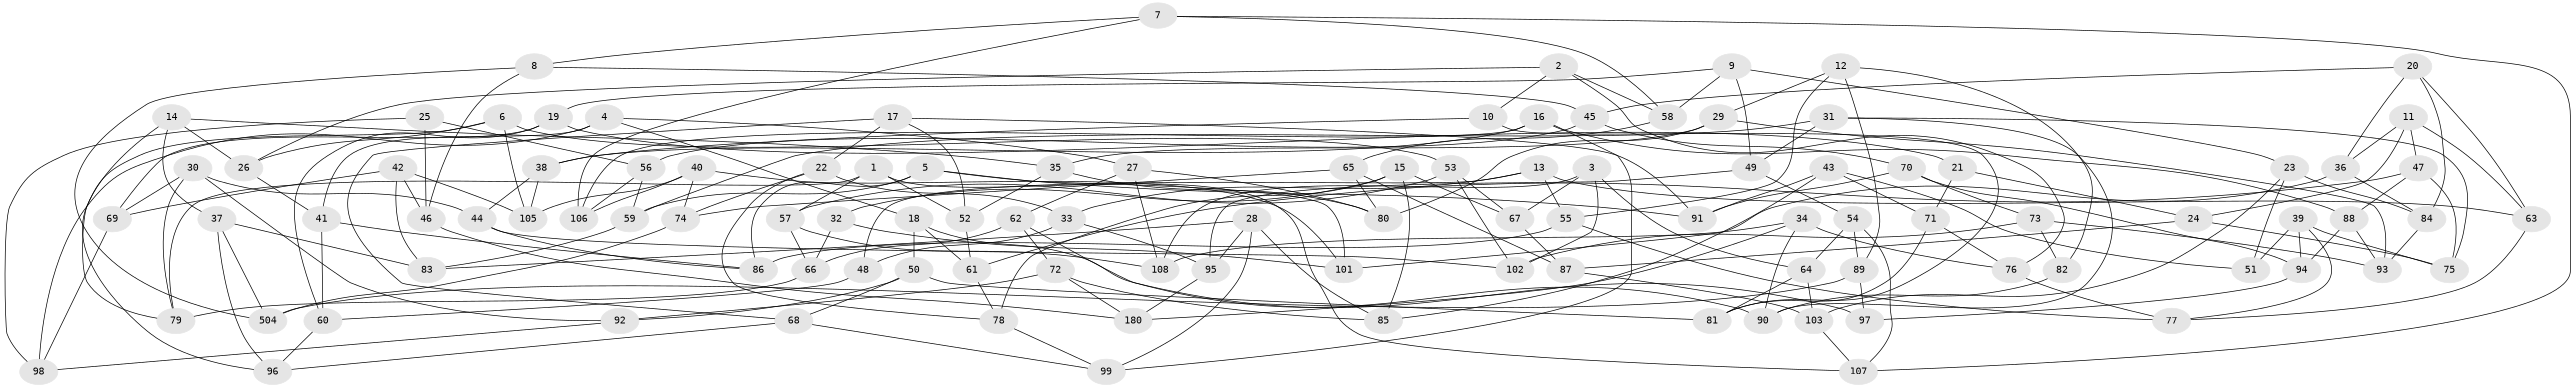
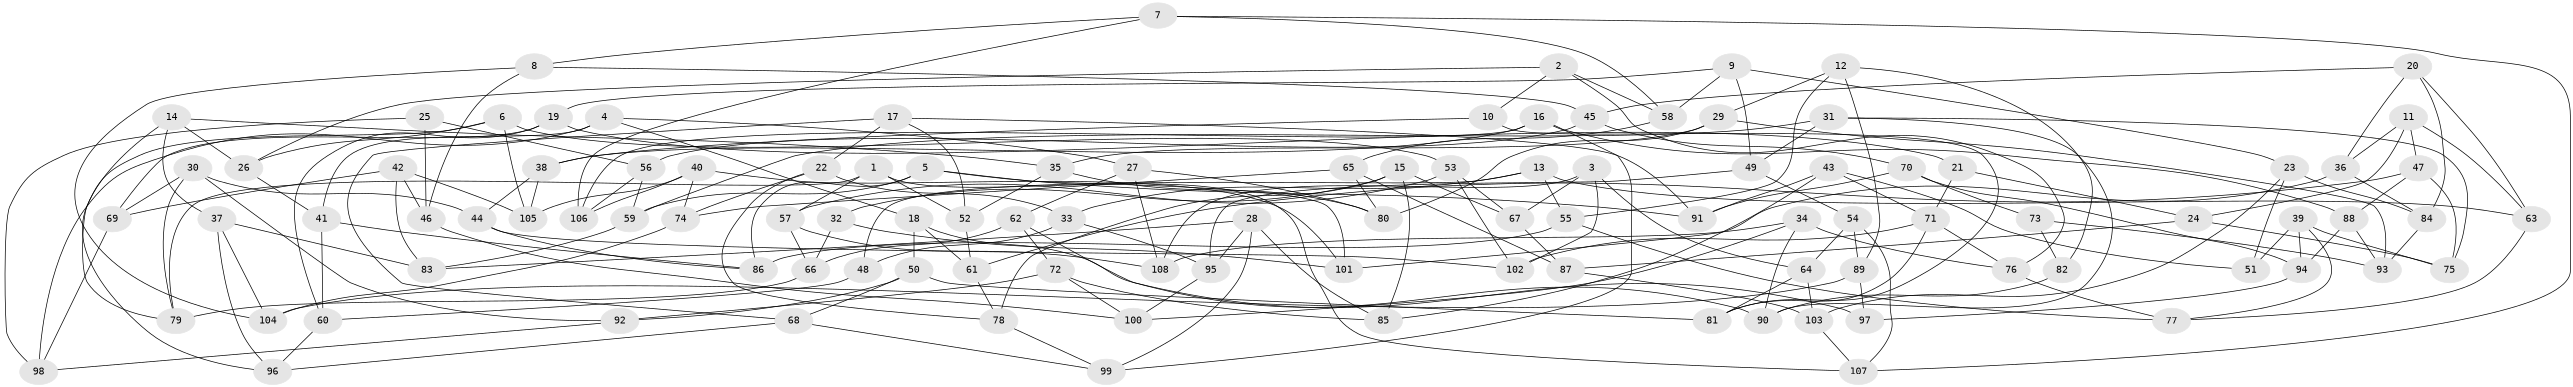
  graph {
    fontname="DejaVu Sans Mono"
    node [color=gray90 fontname="DejaVu Sans Mono" style=filled]
    edge [fontname="DejaVu Sans Mono"]
    1
    52
    57
    79
    107
    61
    108
    66
    2
    10
    26
    58
    76
    38
    81
    41
    65
    77
    3
    64
    67
    102
    103
    87
    4
    18
    27
    98
    97
    50
    62
    80
    86
    60
    5
    59
    91
    101
    83
    6
    53
    96
    105
    7
    8
    106
    45
    46
-   104 [label=504]
+   104
    56
    70
-   100 [label=180]
+   100
    9
    19
    23
    49
    21
    69
    84
    51
    95
    54
    44
    11
    24
    36
    47
    63
    75
    88
    12
    29
    55
    82
    89
    35
    93
    90
    13
    33
    48
    14
    37
    15
    32
    78
    85
    99
    16
    94
    17
    22
    68
    74
    92
    71
    20
    25
    72
    28
    30
    31
    34
    39
    40
    42
    43
    73
    1 -- 52
    1 -- 57
    1 -- 79
    1 -- 107
    52 -- 61
    57 -- 108
    57 -- 66
    61 -- 78
    66 -- 79
    2 -- 10
    2 -- 26
    2 -- 58
    2 -- 76
    10 -- 38
    10 -- 81
    26 -- 41
    58 -- 65
    76 -- 77
    38 -- 105
    38 -- 44
    41 -- 86
    41 -- 60
    65 -- 87
    65 -- 80
    65 -- 74
    3 -- 108
    3 -- 64
    3 -- 67
    3 -- 102
    64 -- 81
    64 -- 103
    67 -- 87
    103 -- 107
    87 -- 103
    4 -- 41
    4 -- 18
    4 -- 27
    4 -- 98
    18 -- 61
    18 -- 97
    18 -- 50
    27 -- 108
    27 -- 62
    27 -- 80
    50 -- 81
    50 -- 68
    50 -- 92
    62 -- 66
    62 -- 90
    62 -- 72
    60 -- 96
    5 -- 86
    5 -- 59
    5 -- 91
    5 -- 101
    59 -- 83
    6 -- 26
    6 -- 53
    6 -- 96
    6 -- 105
    53 -- 57
    53 -- 67
    53 -- 102
    7 -- 107
    7 -- 58
    7 -- 8
    7 -- 106
    8 -- 45
    8 -- 46
    8 -- 104
    45 -- 56
    45 -- 70
    46 -- 100
    56 -- 59
    56 -- 106
    70 -- 91
    70 -- 94
    70 -- 73
    9 -- 58
    9 -- 19
    9 -- 23
    9 -- 49
    19 -- 60
    19 -- 21
    19 -- 69
    23 -- 103
    23 -- 84
    23 -- 51
    49 -- 95
    49 -- 54
    21 -- 24
    21 -- 71
    69 -- 98
    84 -- 93
    95 -- 100
    54 -- 107
    54 -- 64
    54 -- 89
    44 -- 102
    44 -- 86
    11 -- 24
    11 -- 36
    11 -- 47
    11 -- 63
    24 -- 87
    24 -- 75
    36 -- 101
    36 -- 84
    47 -- 61
    47 -- 75
    47 -- 88
    63 -- 77
    88 -- 93
    88 -- 94
    12 -- 29
    12 -- 55
    12 -- 82
    12 -- 89
    29 -- 80
    29 -- 35
    29 -- 93
    55 -- 77
    55 -- 86
    82 -- 90
    89 -- 97
    89 -- 104
    35 -- 52
    35 -- 80
    13 -- 63
    13 -- 55
    13 -- 33
    13 -- 48
    33 -- 95
    33 -- 48
    48 -- 60
    14 -- 79
    14 -- 26
    14 -- 35
    14 -- 37
    37 -- 83
    37 -- 96
    37 -- 104
    15 -- 67
    15 -- 32
    15 -- 78
    15 -- 85
    32 -- 66
    32 -- 101
    78 -- 99
    16 -- 38
    16 -- 106
    16 -- 88
    16 -- 99
    94 -- 97
    17 -- 52
    17 -- 91
    17 -- 22
    17 -- 68
    22 -- 33
    22 -- 78
    22 -- 74
    68 -- 96
    68 -- 99
    74 -- 104
    92 -- 98
    71 -- 76
    71 -- 81
    20 -- 45
    20 -- 84
    20 -- 36
    20 -- 63
    25 -- 98
    25 -- 46
    25 -- 56
    72 -- 100
    72 -- 85
    72 -- 92
    28 -- 83
    28 -- 95
    28 -- 85
    28 -- 99
    30 -- 79
    30 -- 69
    30 -- 44
    30 -- 92
    31 -- 59
    31 -- 49
    31 -- 75
    31 -- 90
    34 -- 108
    34 -- 76
    34 -- 100
    34 -- 90
    39 -- 77
    39 -- 51
    39 -- 75
    39 -- 94
    40 -- 101
    40 -- 105
    40 -- 106
    40 -- 74
    42 -- 83
    42 -- 105
    42 -- 46
    42 -- 69
    43 -- 91
    43 -- 51
    43 -- 85
    43 -- 71
-   73 -- 102
+   71 -- 102
    73 -- 82
    73 -- 93
  }
